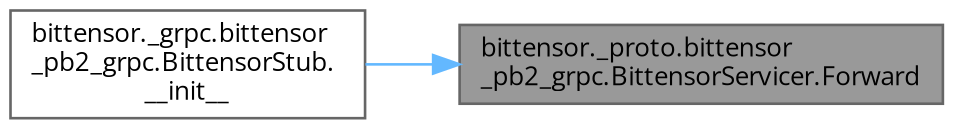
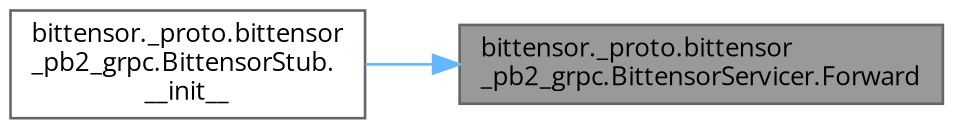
  digraph {
    rankdir=RL
    fontname="Open Sans"
    node [fontname="Open Sans" fontsize=10 shape=box style=filled]
    n1 [color=gray40 fillcolor=grey60 fontcolor=black height=0.2 label="bittensor._proto.bittensor\l_pb2_grpc.BittensorServicer.Forward" width=0.4]
-   n2 [color=grey40 fillcolor=white height=0.2 label="bittensor._grpc.bittensor\l_pb2_grpc.BittensorStub.\l__init__" width=0.4]
+   n2 [color=grey40 fillcolor=white height=0.2 label="bittensor._proto.bittensor\l_pb2_grpc.BittensorStub.\l__init__" width=0.4]
    n1 -> n2 [color=steelblue1 dir=back fontname="Open Sans" fontsize=10 labelfontname=Helvetica labelfontsize=10 style=solid]
  }
